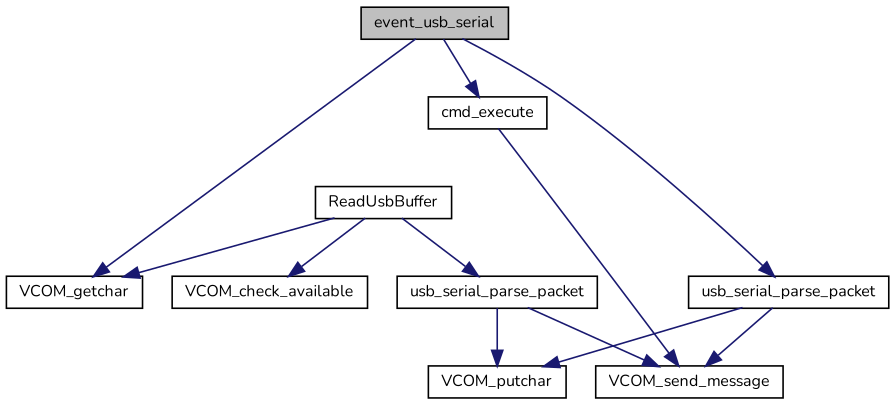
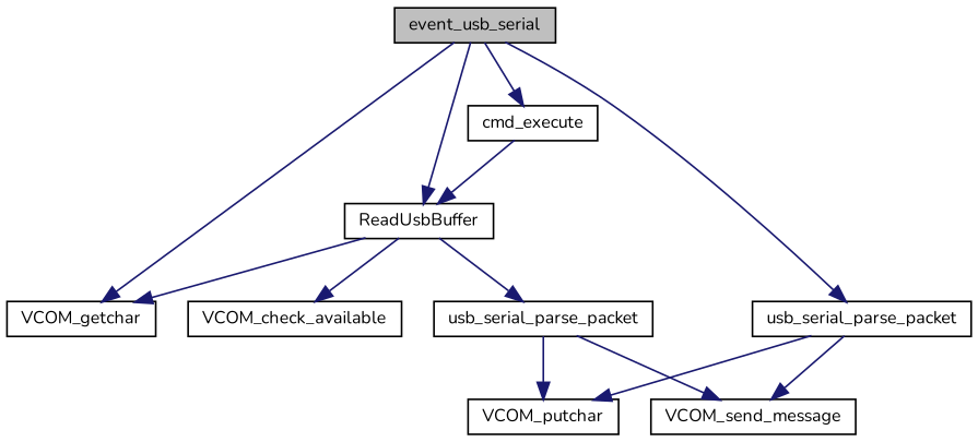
  digraph {
    fontname=Nunito
    rankdir=TB
    node [color=black fillcolor=white fontname=Nunito fontsize=10 shape=record style=filled]
    edge [color=midnightblue fontname=Nunito fontsize=10 labelfontname=FreeSans labelfontsize=10 style=solid]
    n1 [fillcolor=grey75 fontcolor=black height=0.2 label=event_usb_serial width=0.4]
    n2 [height=0.2 label=cmd_execute width=0.4]
    n3 [height=0.2 label=ReadUsbBuffer width=0.4]
    n4 [height=0.2 label=VCOM_getchar width=0.4]
    n5 [height=0.2 label=usb_serial_parse_packet width=0.4]
    n6 [height=0.2 label=VCOM_send_message width=0.4]
    n7 [height=0.2 label=VCOM_check_available width=0.4]
    n8 [height=0.2 label=usb_serial_parse_packet width=0.4]
    n9 [height=0.2 label=VCOM_putchar width=0.4]
    n1 -> n2
+   n1 -> n3
    n1 -> n4
    n1 -> n5
-   n2 -> n6
+   n2 -> n3
    n3 -> n4
    n3 -> n7
    n3 -> n8
    n5 -> n6
    n5 -> n9
    n8 -> n6
    n8 -> n9
  }
